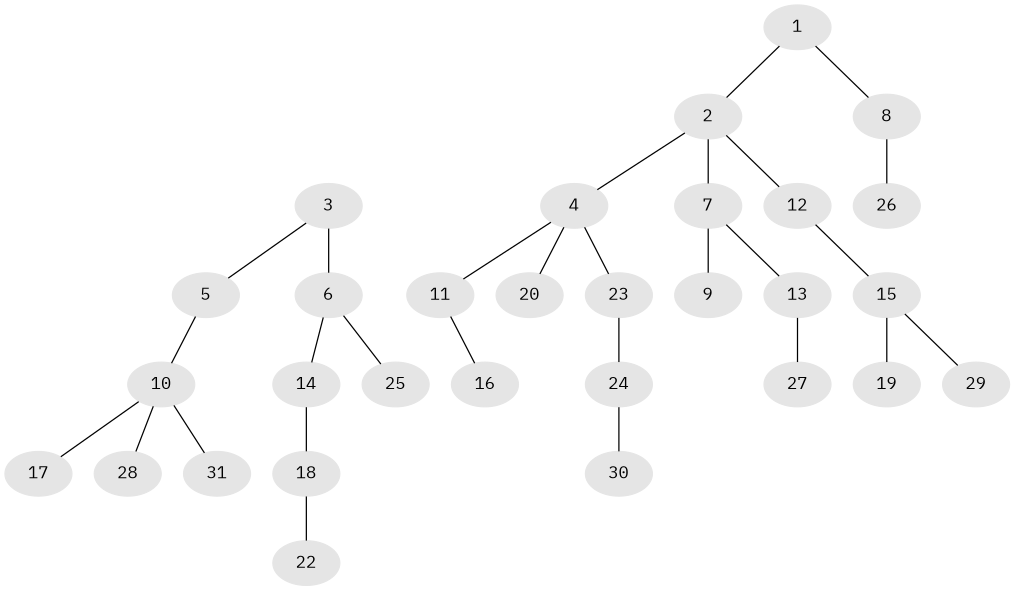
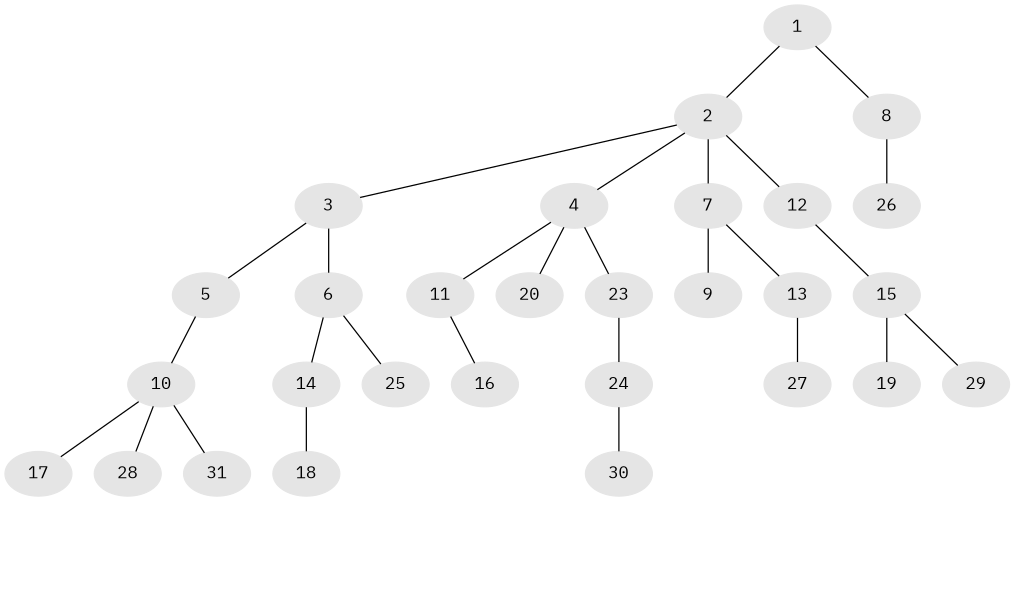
  graph {
    fontname="IBM Plex Mono"
    node [color=gray90 fontname="IBM Plex Mono" style=filled]
    edge [fontname="IBM Plex Mono" weight=1.0]
    1
    2
    8
    3
    4
    7
    12
    26
    5
    6
    11
    20
    23
    9
    13
    15
    10
    14
    25
    16
    24
    17
    28
    31
    18
    27
    30
-   22
    19
    29
    1 -- 2
    1 -- 8
+   2 -- 3
    2 -- 4
    2 -- 7
    2 -- 12
    8 -- 26 [weight=2.0]
    3 -- 5
    3 -- 6
    4 -- 11
    4 -- 20
    4 -- 23
    7 -- 9
    7 -- 13
    12 -- 15
    5 -- 10
    6 -- 14
    6 -- 25
    11 -- 16
    23 -- 24
    13 -- 27
    15 -- 19 [weight=2.0]
    15 -- 29
    10 -- 17
    10 -- 28
    10 -- 31
    14 -- 18 [weight=2.0]
    24 -- 30
-   18 -- 22
  }
